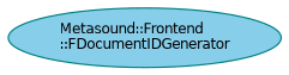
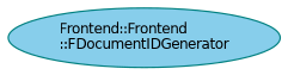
  digraph {
    rankdir=LR
-   n1 [color=teal fillcolor=skyblue fontname=Helvetica fontsize=10 height=0.2 label="Metasound::Frontend\l::FDocumentIDGenerator" shape=ellipse style=filled width=0.4]
+   n1 [color=teal fillcolor=skyblue fontname=Helvetica fontsize=10 height=0.2 label="Frontend::Frontend\l::FDocumentIDGenerator" shape=ellipse style=filled width=0.4]
  }
